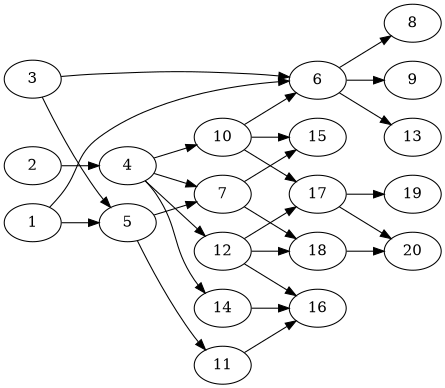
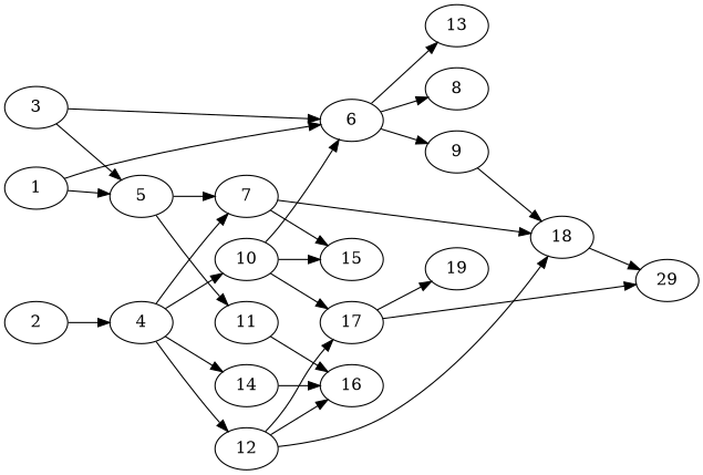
  digraph {
    rankdir=LR
    node [alpha=0.02]
    1 [alpha=0.13 expect_size=31132672]
    5 [expect_size=43198464]
    6 [alpha=0.17 expect_size=16617472]
    7 [alpha=0.10 expect_size=36003840]
    11 [alpha=0.09 expect_size=10014720]
    8 [alpha=0.01 expect_size=22957056]
    9 [expect_size=18463744]
    13 [alpha=0.19 expect_size=5788672]
    15 [expect_size=17776640]
    18 [alpha=0.12 expect_size=37342208]
    16 [alpha=0.18 expect_size=21507072]
    10 [alpha=0.07 expect_size=25108480]
    17 [alpha=0.15 expect_size=14595072]
    2 [alpha=0.05 expect_size=32154624]
    4 [alpha=0.12 expect_size=25013248]
    12 [alpha=0.07 expect_size=41040896]
    14 [alpha=0.01 expect_size=37287936]
    3 [alpha=0.13 expect_size=20003840]
-   20 [alpha=0.08 expect_size=44519424]
+   20 [alpha=0.08 expect_size=44519424 label=29]
    19 [alpha=0.01 expect_size=40472576]
    1 -> 5
    1 -> 6
    5 -> 7
    5 -> 11
    6 -> 8
    6 -> 9
    6 -> 13
    7 -> 15
    7 -> 18
    11 -> 16
+   9 -> 18
    18 -> 20
    10 -> 6
    10 -> 15
    10 -> 17
    17 -> 20
    17 -> 19
    2 -> 4
    4 -> 7
    4 -> 10
    4 -> 12
    4 -> 14
    12 -> 18
    12 -> 16
    12 -> 17
    14 -> 16
    3 -> 5
    3 -> 6
  }
